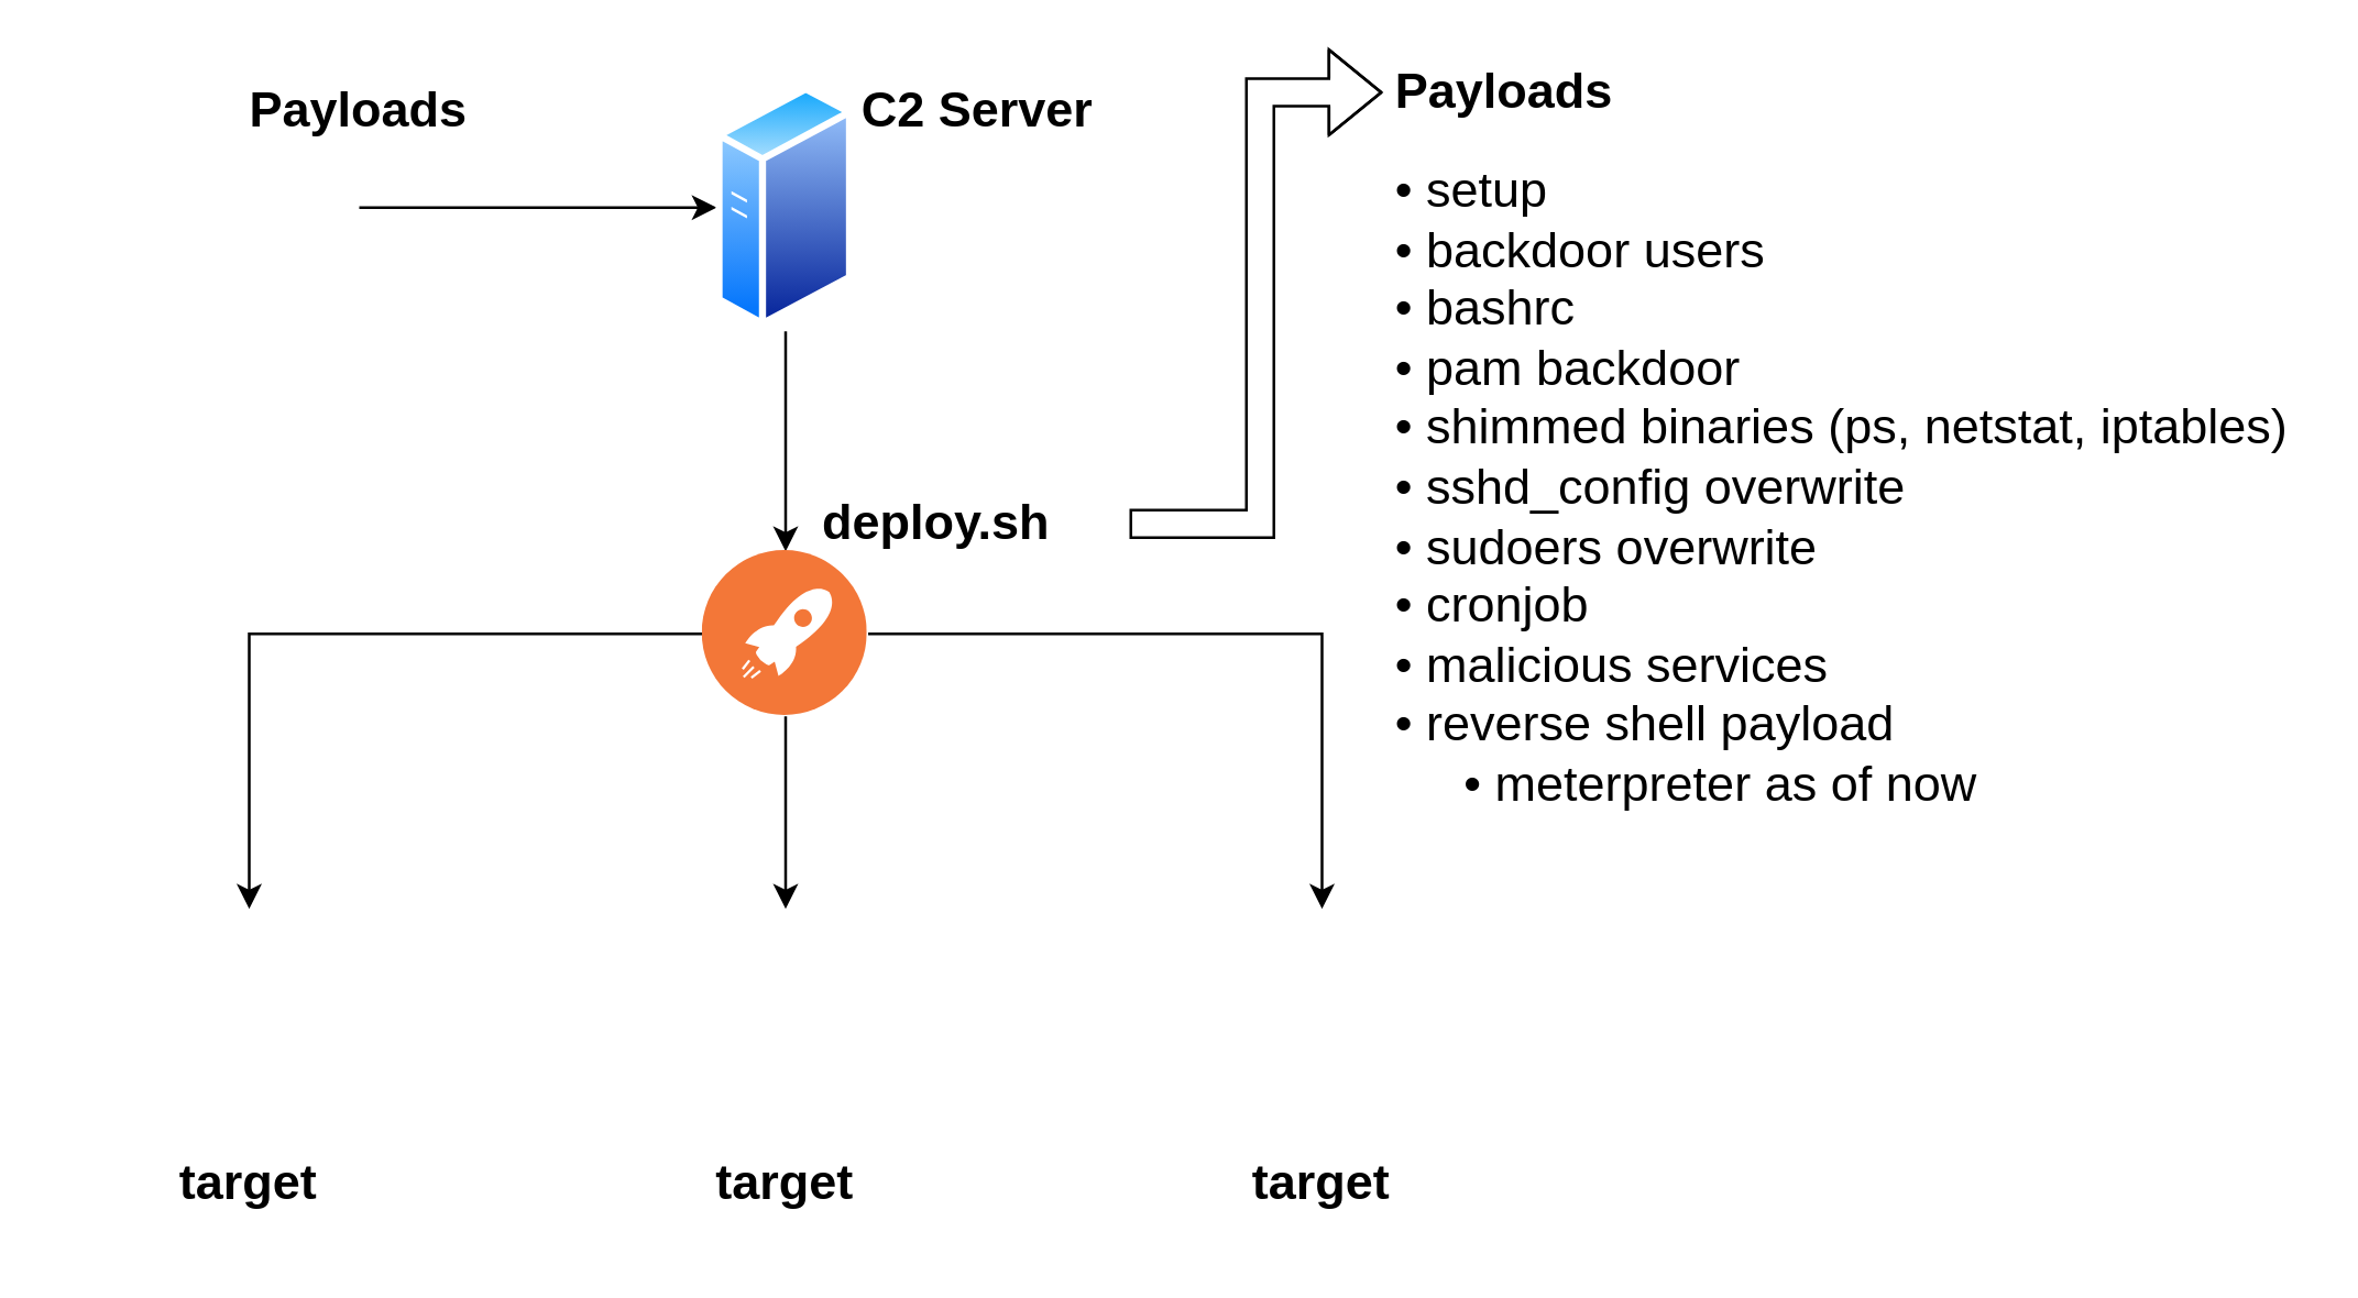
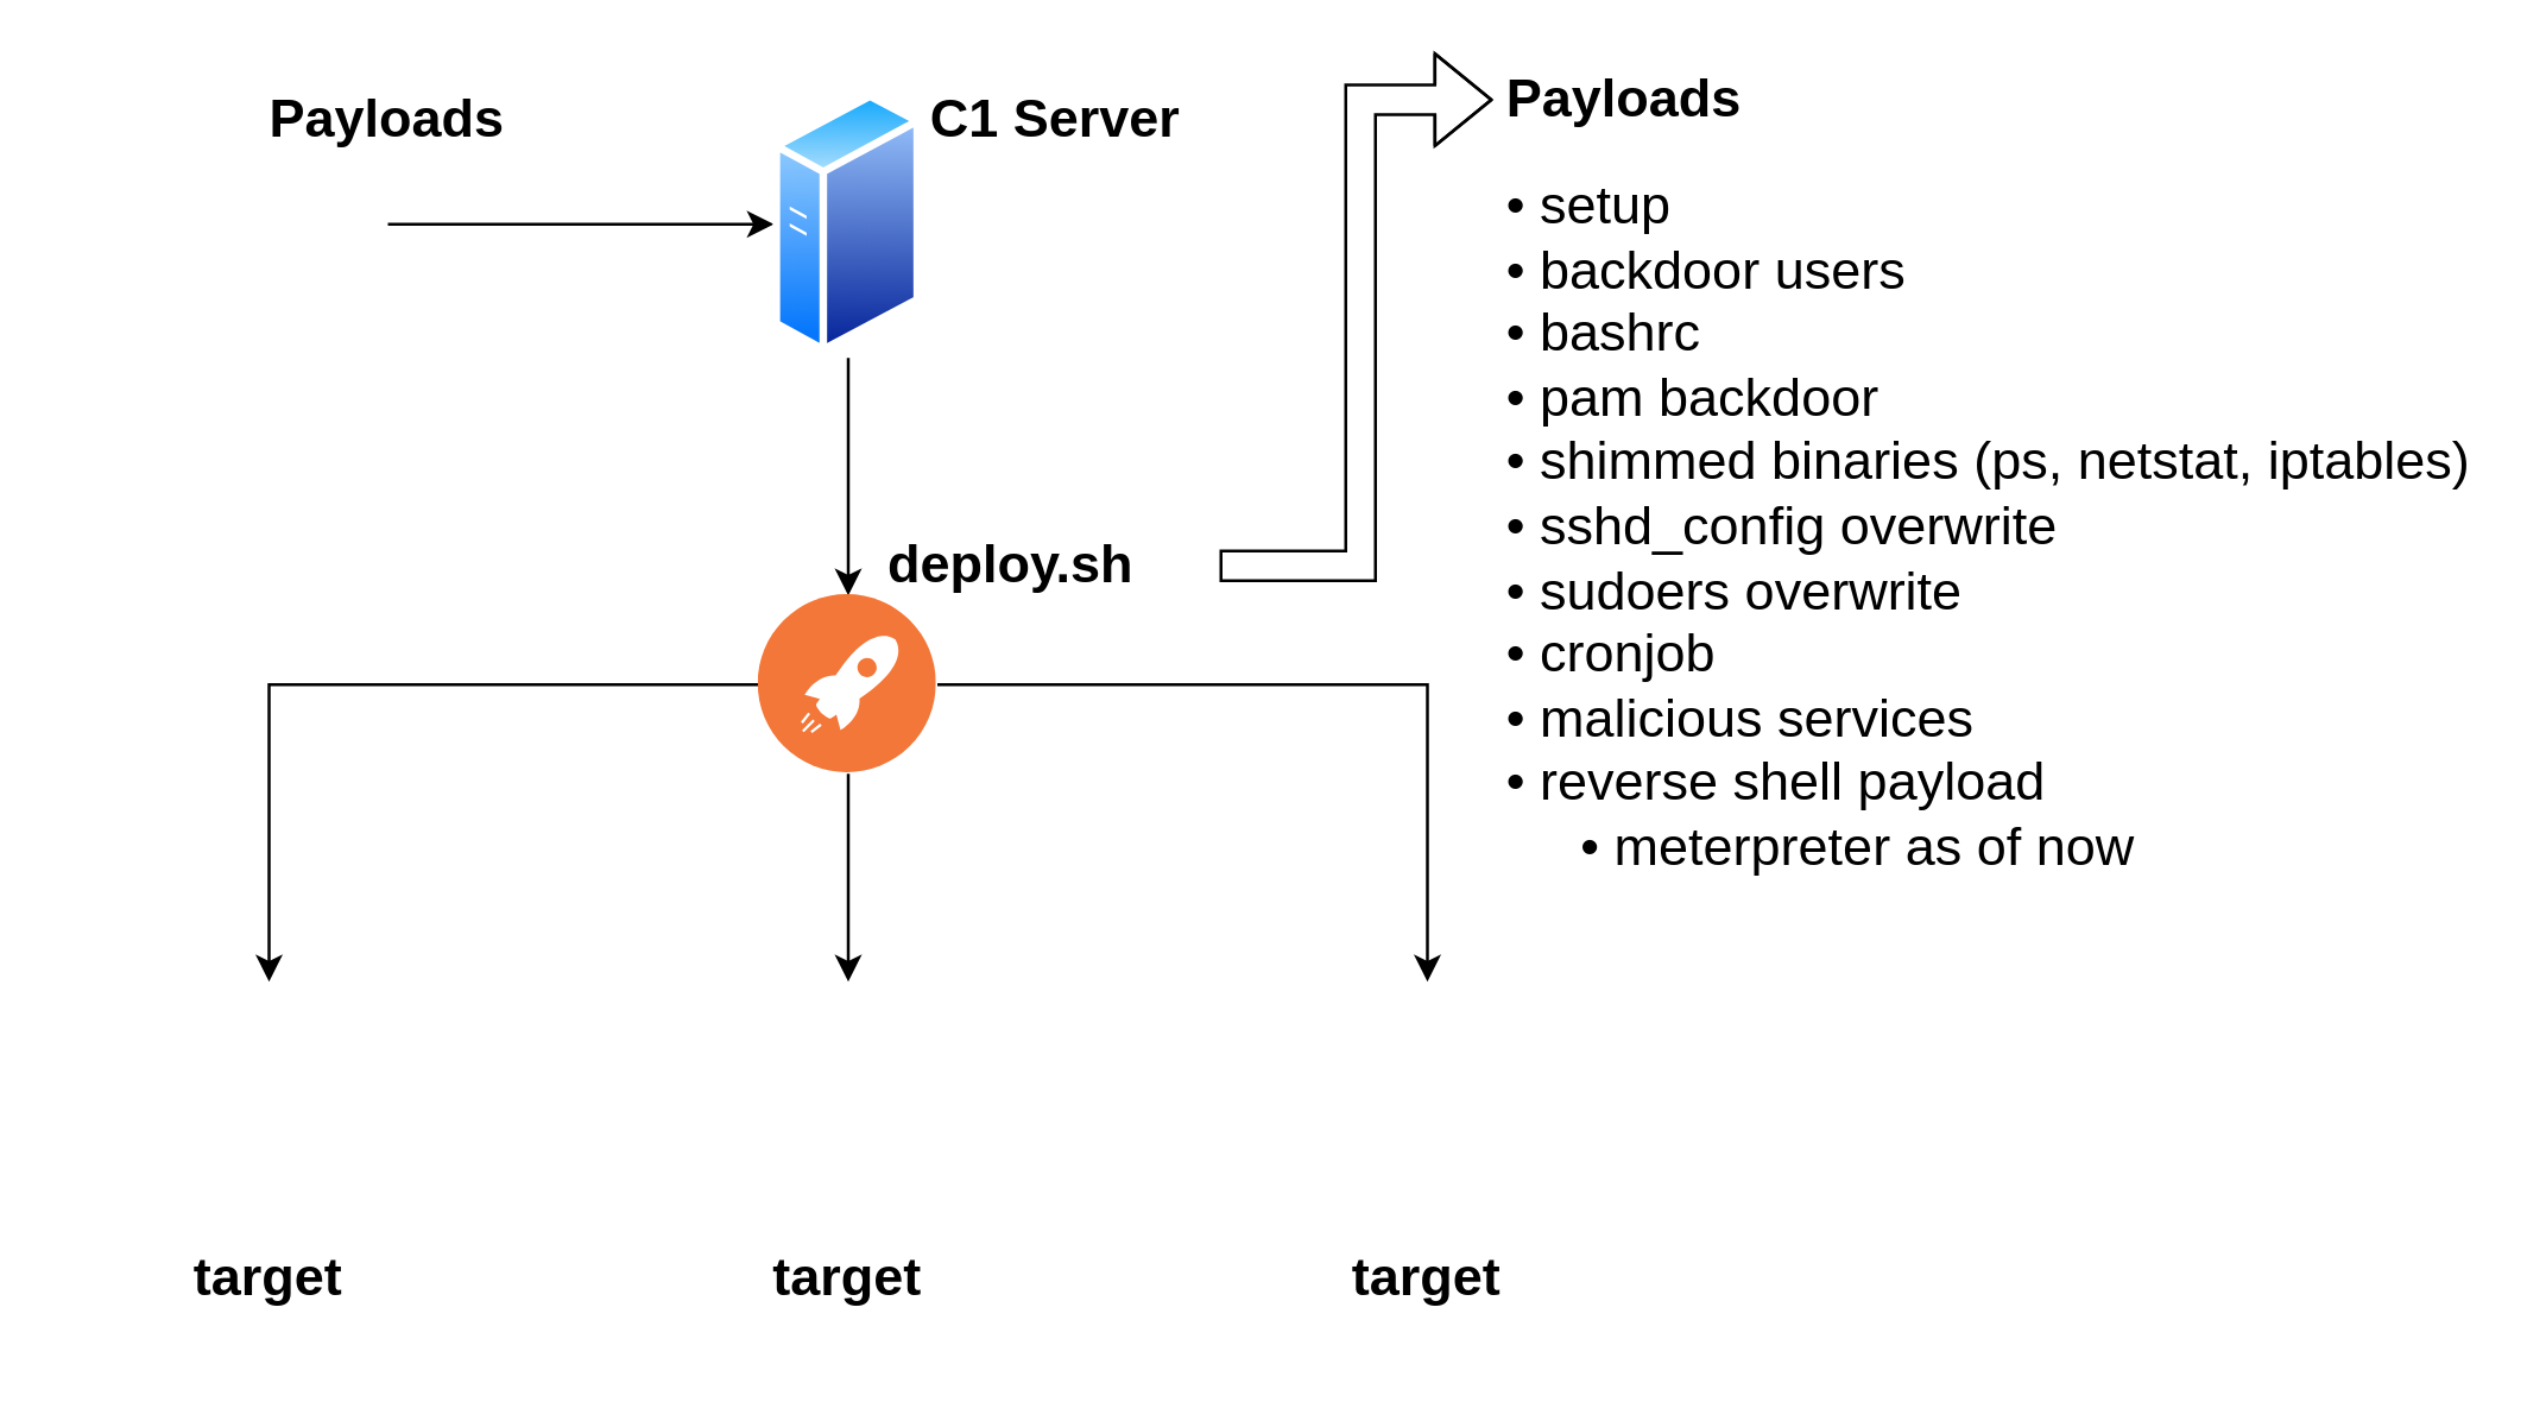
  <mxCell id="0" />
  <mxCell id="1" parent="0" />
  <mxCell id="2" style="edgeStyle=orthogonalEdgeStyle;rounded=0;orthogonalLoop=1;jettySize=auto;html=1;" edge="1" parent="1" source="3" target="5"><mxGeometry relative="1" as="geometry" /></mxCell>
  <mxCell id="3" value="" style="shape=image;html=1;verticalAlign=top;verticalLabelPosition=bottom;labelBackgroundColor=#ffffff;imageAspect=0;aspect=fixed;image=https://cdn0.iconfinder.com/data/icons/kameleon-free-pack/110/Hacker-128.png" vertex="1" parent="1"><mxGeometry x="20" y="20" width="110" height="110" as="geometry" /></mxCell>
  <mxCell id="4" style="edgeStyle=orthogonalEdgeStyle;rounded=0;orthogonalLoop=1;jettySize=auto;html=1;" edge="1" parent="1" source="5" target="9"><mxGeometry relative="1" as="geometry" /></mxCell>
  <mxCell id="5" value="" style="aspect=fixed;perimeter=ellipsePerimeter;html=1;align=center;shadow=0;dashed=0;spacingTop=3;image;image=img/lib/active_directory/generic_server.svg;" vertex="1" parent="1"><mxGeometry x="260" y="30" width="50" height="90" as="geometry" /></mxCell>
  <mxCell id="6" style="edgeStyle=orthogonalEdgeStyle;rounded=0;orthogonalLoop=1;jettySize=auto;html=1;" edge="1" parent="1" source="9" target="10"><mxGeometry relative="1" as="geometry" /></mxCell>
  <mxCell id="7" style="edgeStyle=orthogonalEdgeStyle;rounded=0;orthogonalLoop=1;jettySize=auto;html=1;" edge="1" parent="1" source="9" target="11"><mxGeometry relative="1" as="geometry" /></mxCell>
  <mxCell id="8" style="edgeStyle=orthogonalEdgeStyle;rounded=0;orthogonalLoop=1;jettySize=auto;html=1;" edge="1" parent="1" source="9" target="12"><mxGeometry relative="1" as="geometry" /></mxCell>
  <mxCell id="9" value="" style="aspect=fixed;perimeter=ellipsePerimeter;html=1;align=center;shadow=0;dashed=0;fontColor=#4277BB;labelBackgroundColor=#ffffff;fontSize=12;spacingTop=3;image;image=img/lib/ibm/devops/continuous_deploy.svg;" vertex="1" parent="1"><mxGeometry x="255" y="200" width="60" height="60" as="geometry" /></mxCell>
  <mxCell id="10" value="" style="shape=image;html=1;verticalAlign=top;verticalLabelPosition=bottom;labelBackgroundColor=#ffffff;imageAspect=0;aspect=fixed;image=https://cdn4.iconfinder.com/data/icons/emoticons-filled-two-color/614/1084_-_Zombie-128.png" vertex="1" parent="1"><mxGeometry x="50" y="330" width="80" height="80" as="geometry" /></mxCell>
  <mxCell id="11" value="" style="shape=image;html=1;verticalAlign=top;verticalLabelPosition=bottom;labelBackgroundColor=#ffffff;imageAspect=0;aspect=fixed;image=https://cdn4.iconfinder.com/data/icons/emoticons-filled-two-color/614/1084_-_Zombie-128.png" vertex="1" parent="1"><mxGeometry x="245" y="330" width="80" height="80" as="geometry" /></mxCell>
  <mxCell id="12" value="" style="shape=image;html=1;verticalAlign=top;verticalLabelPosition=bottom;labelBackgroundColor=#ffffff;imageAspect=0;aspect=fixed;image=https://cdn4.iconfinder.com/data/icons/emoticons-filled-two-color/614/1084_-_Zombie-128.png" vertex="1" parent="1"><mxGeometry x="440" y="330" width="80" height="80" as="geometry" /></mxCell>
  <mxCell id="13" style="edgeStyle=orthogonalEdgeStyle;rounded=0;orthogonalLoop=1;jettySize=auto;html=1;entryX=-0.009;entryY=0.011;entryDx=0;entryDy=0;entryPerimeter=0;shape=flexArrow;endSize=6;" edge="1" parent="1" source="14" target="17"><mxGeometry relative="1" as="geometry" /></mxCell>
  <mxCell id="14" value="&lt;font style=&quot;font-size: 18px&quot;&gt;&lt;b&gt;deploy.sh&lt;/b&gt;&lt;/font&gt;" style="text;html=1;strokeColor=none;fillColor=none;align=center;verticalAlign=middle;whiteSpace=wrap;rounded=0;" vertex="1" parent="1"><mxGeometry x="270" y="170" width="140" height="40" as="geometry" /></mxCell>
  <mxCell id="15" value="&lt;font style=&quot;font-size: 18px&quot;&gt;&lt;b&gt;Payloads&lt;/b&gt;&lt;/font&gt;" style="text;html=1;strokeColor=none;fillColor=none;align=center;verticalAlign=middle;whiteSpace=wrap;rounded=0;" vertex="1" parent="1"><mxGeometry x="60" y="20" width="140" height="40" as="geometry" /></mxCell>
- <mxCell id="16" value="&lt;font style=&quot;font-size: 18px&quot;&gt;&lt;b&gt;C2 Server&lt;/b&gt;&lt;/font&gt;" style="text;html=1;strokeColor=none;fillColor=none;align=center;verticalAlign=middle;whiteSpace=wrap;rounded=0;" vertex="1" parent="1"><mxGeometry x="285" y="20" width="140" height="40" as="geometry" /></mxCell>
+ <mxCell id="16" value="&lt;font style=&quot;font-size: 18px&quot;&gt;&lt;b&gt;C1 Server&lt;/b&gt;&lt;/font&gt;" style="text;html=1;strokeColor=none;fillColor=none;align=center;verticalAlign=middle;whiteSpace=wrap;rounded=0;" vertex="1" parent="1"><mxGeometry x="285" y="20" width="140" height="40" as="geometry" /></mxCell>
  <mxCell id="17" value="&lt;span style=&quot;font-size: 18px&quot;&gt;&lt;b&gt;Payloads&lt;/b&gt;&lt;br&gt;&lt;/span&gt;&lt;br&gt;&lt;span style=&quot;font-size: 18px&quot;&gt;• setup&lt;br&gt;&lt;/span&gt;&lt;span style=&quot;font-size: 18px&quot;&gt;• backdoor users&lt;br&gt;&lt;/span&gt;&lt;span style=&quot;font-size: 18px&quot;&gt;• bashrc&amp;nbsp;&lt;br&gt;&lt;/span&gt;&lt;span style=&quot;font-size: 18px&quot;&gt;• pam backdoor&amp;nbsp;&lt;br&gt;&lt;/span&gt;&lt;span style=&quot;font-size: 18px&quot;&gt;• shimmed binaries (ps, netstat, iptables)&lt;br&gt;&lt;/span&gt;&lt;span style=&quot;font-size: 18px&quot;&gt;• sshd_config overwrite&amp;nbsp;&lt;br&gt;&lt;/span&gt;&lt;span style=&quot;font-size: 18px&quot;&gt;• sudoers overwrite&amp;nbsp;&lt;br&gt;&lt;/span&gt;&lt;span style=&quot;font-size: 18px&quot;&gt;• cronjob&amp;nbsp;&amp;nbsp;&lt;br&gt;&lt;/span&gt;&lt;span style=&quot;font-size: 18px&quot;&gt;• malicious services&amp;nbsp;&lt;br&gt;&lt;/span&gt;&lt;span style=&quot;font-size: 18px&quot;&gt;• reverse shell payload&amp;nbsp;&lt;br&gt;&lt;/span&gt;&lt;span style=&quot;font-size: 18px&quot;&gt;&amp;nbsp; &amp;nbsp; &amp;nbsp;&lt;/span&gt;&lt;span style=&quot;font-size: 18px&quot;&gt;• meterpreter as of now&lt;/span&gt;&lt;span style=&quot;font-size: 18px&quot;&gt;&lt;br&gt;&amp;nbsp; &amp;nbsp;&lt;br&gt;&lt;/span&gt;" style="text;html=1;strokeColor=none;fillColor=none;align=left;verticalAlign=middle;whiteSpace=wrap;rounded=0;" vertex="1" parent="1"><mxGeometry x="505" y="30" width="330" height="280" as="geometry" /></mxCell>
  <mxCell id="18" value="&lt;font style=&quot;font-size: 18px&quot;&gt;&lt;b&gt;target&lt;/b&gt;&lt;/font&gt;" style="text;html=1;strokeColor=none;fillColor=none;align=center;verticalAlign=middle;whiteSpace=wrap;rounded=0;" vertex="1" parent="1"><mxGeometry x="20" y="410" width="140" height="40" as="geometry" /></mxCell>
  <mxCell id="19" value="&lt;font style=&quot;font-size: 18px&quot;&gt;&lt;b&gt;target&lt;/b&gt;&lt;/font&gt;" style="text;html=1;strokeColor=none;fillColor=none;align=center;verticalAlign=middle;whiteSpace=wrap;rounded=0;" vertex="1" parent="1"><mxGeometry x="215" y="410" width="140" height="40" as="geometry" /></mxCell>
  <mxCell id="20" value="&lt;font style=&quot;font-size: 18px&quot;&gt;&lt;b&gt;target&lt;/b&gt;&lt;/font&gt;" style="text;html=1;strokeColor=none;fillColor=none;align=center;verticalAlign=middle;whiteSpace=wrap;rounded=0;" vertex="1" parent="1"><mxGeometry x="410" y="410" width="140" height="40" as="geometry" /></mxCell>
